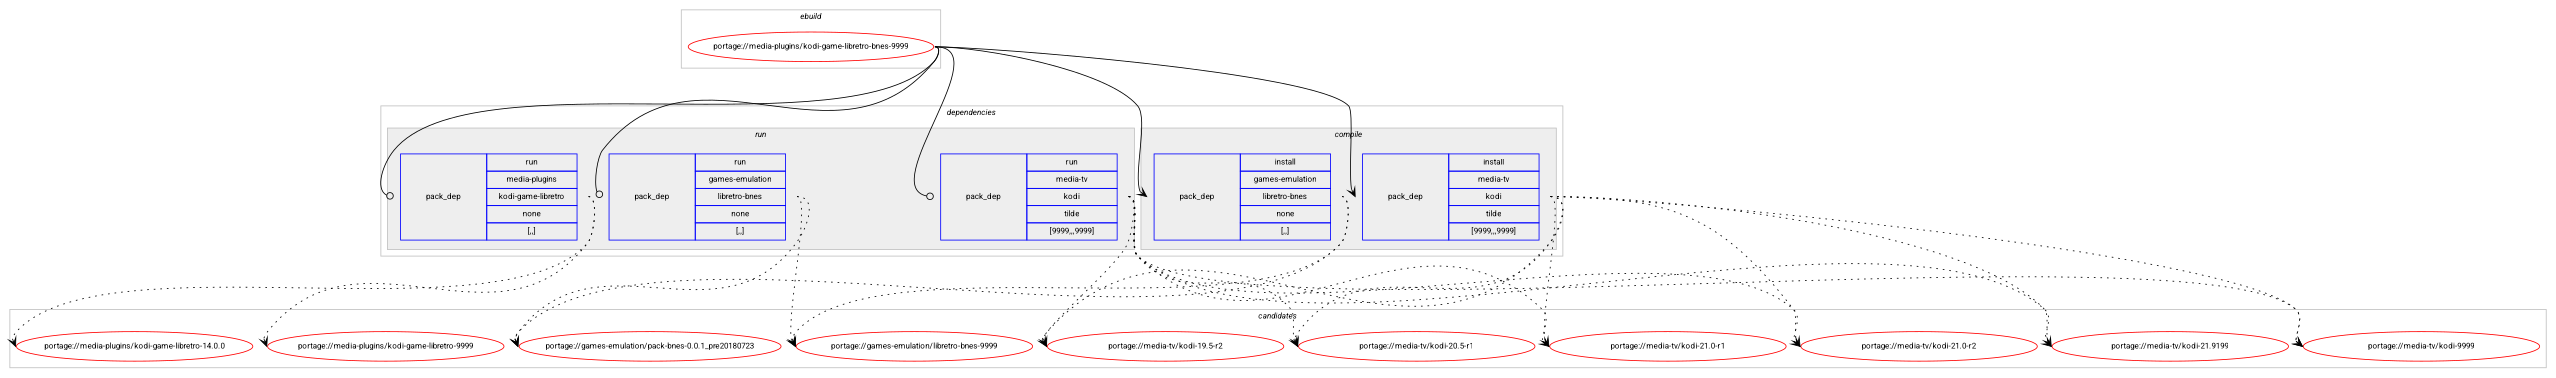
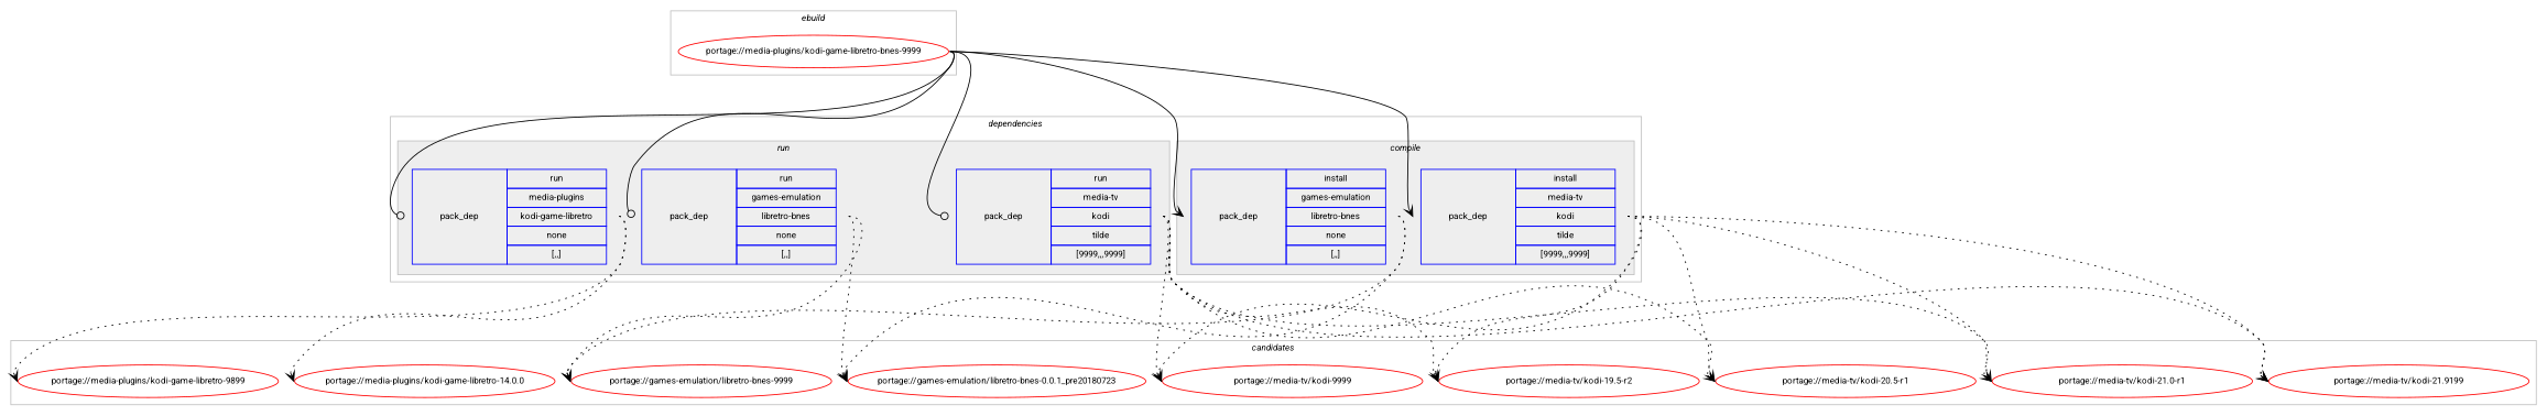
  digraph {
    compound=true
    concentrate=true
    fontname=Roboto
    fontsize=10
    newrank=true
    rankdir=TB
    ranksep=1.5
    node [color=red fontname=Roboto fontsize=10]
    edge [arrowhead=vee fontname=Roboto headport=w style=dotted tailport=e weight=100]
    n1 [label="portage://media-plugins/kodi-game-libretro-bnes-9999" width=4]
    n2 [color=blue label=<<TABLE BORDER="0" CELLBORDER="1" CELLSPACING="0" CELLPADDING="4" WIDTH="220"><TR><TD ROWSPAN="6" CELLPADDING="30">pack_dep</TD></TR><TR><TD WIDTH="110">install</TD></TR><TR><TD>games-emulation</TD></TR><TR><TD>libretro-bnes</TD></TR><TR><TD>none</TD></TR><TR><TD>[,,]</TD></TR></TABLE>> shape=none]
    n3 [color=blue label=<<TABLE BORDER="0" CELLBORDER="1" CELLSPACING="0" CELLPADDING="4" WIDTH="220"><TR><TD ROWSPAN="6" CELLPADDING="30">pack_dep</TD></TR><TR><TD WIDTH="110">install</TD></TR><TR><TD>media-tv</TD></TR><TR><TD>kodi</TD></TR><TR><TD>tilde</TD></TR><TR><TD>[9999,,,9999]</TD></TR></TABLE>> shape=none]
    n4 [color=blue label=<<TABLE BORDER="0" CELLBORDER="1" CELLSPACING="0" CELLPADDING="4" WIDTH="220"><TR><TD ROWSPAN="6" CELLPADDING="30">pack_dep</TD></TR><TR><TD WIDTH="110">run</TD></TR><TR><TD>games-emulation</TD></TR><TR><TD>libretro-bnes</TD></TR><TR><TD>none</TD></TR><TR><TD>[,,]</TD></TR></TABLE>> shape=none]
    n5 [color=blue label=<<TABLE BORDER="0" CELLBORDER="1" CELLSPACING="0" CELLPADDING="4" WIDTH="220"><TR><TD ROWSPAN="6" CELLPADDING="30">pack_dep</TD></TR><TR><TD WIDTH="110">run</TD></TR><TR><TD>media-plugins</TD></TR><TR><TD>kodi-game-libretro</TD></TR><TR><TD>none</TD></TR><TR><TD>[,,]</TD></TR></TABLE>> shape=none]
    n6 [color=blue label=<<TABLE BORDER="0" CELLBORDER="1" CELLSPACING="0" CELLPADDING="4" WIDTH="220"><TR><TD ROWSPAN="6" CELLPADDING="30">pack_dep</TD></TR><TR><TD WIDTH="110">run</TD></TR><TR><TD>media-tv</TD></TR><TR><TD>kodi</TD></TR><TR><TD>tilde</TD></TR><TR><TD>[9999,,,9999]</TD></TR></TABLE>> shape=none]
    n7 [label="portage://games-emulation/libretro-bnes-9999" width=4]
-   n8 [label="portage://games-emulation/pack-bnes-0.0.1_pre20180723" width=4]
+   n8 [label="portage://games-emulation/libretro-bnes-0.0.1_pre20180723" width=4]
    n9 [label="portage://media-tv/kodi-9999" width=4]
    n10 [label="portage://media-tv/kodi-21.9199" width=4]
-   n11 [label="portage://media-tv/kodi-21.0-r2" width=4]
    n12 [label="portage://media-tv/kodi-21.0-r1" width=4]
    n13 [label="portage://media-tv/kodi-20.5-r1" width=4]
    n14 [label="portage://media-tv/kodi-19.5-r2" width=4]
-   n15 [label="portage://media-plugins/kodi-game-libretro-9999" width=4]
+   n15 [label="portage://media-plugins/kodi-game-libretro-9899" width=4]
    n16 [label="portage://media-plugins/kodi-game-libretro-14.0.0" width=4]
    subgraph cluster_1 {
      color=gray
      label=<<i>ebuild</i>>
      n1
    }
    subgraph cluster_2 {
      color=gray
      label=<<i>dependencies</i>>
      subgraph cluster_3 {
        color=gray
        fillcolor="#eeeeee"
        label=<<i>compile</i>>
        style=filled
        subgraph sub_4 {
          color=gray
          fillcolor="#eeeeee"
          label=<<i>compile</i>>
          style=filled
          n2
        }
        subgraph sub_5 {
          color=gray
          fillcolor="#eeeeee"
          label=<<i>compile</i>>
          style=filled
          n3
        }
      }
      subgraph cluster_6 {
        color=gray
        fillcolor="#eeeeee"
        label=<<i>compile and run</i>>
        style=filled
      }
      subgraph cluster_7 {
        color=gray
        fillcolor="#eeeeee"
        label=<<i>run</i>>
        style=filled
        subgraph sub_8 {
          color=gray
          fillcolor="#eeeeee"
          label=<<i>run</i>>
          style=filled
          n4
        }
        subgraph sub_9 {
          color=gray
          fillcolor="#eeeeee"
          label=<<i>run</i>>
          style=filled
          n5
        }
        subgraph sub_10 {
          color=gray
          fillcolor="#eeeeee"
          label=<<i>run</i>>
          style=filled
          n6
        }
      }
    }
    subgraph cluster_11 {
      color=gray
      label=<<i>candidates</i>>
      rank=same
      subgraph sub_12 {
        color=black
        label=<<i>candidates</i>>
        nodesep=1
        rank=same
        n7
        n8
      }
      subgraph sub_13 {
        color=black
        label=<<i>candidates</i>>
        nodesep=1
        rank=same
        n9
        n10
-       n11
        n12
        n13
        n14
      }
      subgraph sub_14 {
        color=black
        label=<<i>candidates</i>>
        nodesep=1
        rank=same
        n7
        n8
      }
      subgraph sub_15 {
        color=black
        label=<<i>candidates</i>>
        nodesep=1
        rank=same
        n15
        n16
      }
      subgraph sub_16 {
        color=black
        label=<<i>candidates</i>>
        nodesep=1
        rank=same
        n9
        n10
-       n11
        n12
        n13
        n14
      }
    }
    n1 -> n2 [style=solid weight=20]
    n1 -> n3 [style=solid weight=20]
    n1 -> n4 [arrowhead=odot style=solid weight=20]
    n1 -> n5 [arrowhead=odot style=solid weight=20]
    n1 -> n6 [arrowhead=odot style=solid weight=20]
    n2 -> n7
    n2 -> n8
    n3 -> n9
    n3 -> n10
-   n3 -> n11
    n3 -> n12
    n3 -> n13
    n3 -> n14
    n4 -> n7
    n4 -> n8
    n5 -> n15
    n5 -> n16
    n6 -> n9
    n6 -> n10
-   n6 -> n11
    n6 -> n12
    n6 -> n13
    n6 -> n14
  }
